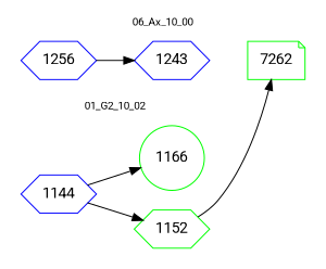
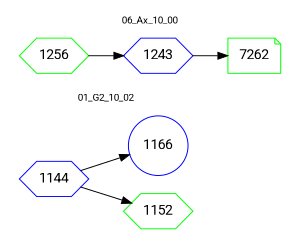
  digraph {
    fontname=Roboto
    rankdir=LR
    node [color=green fontname=Roboto shape=hexagon]
    edge [color=black fontname=Roboto]
-   n1 [color=blue label=1256]
+   n1 [label=1256]
    n2 [color=blue label=1243]
    n3 [label=7262 shape=note]
    n4 [label=1152]
    n5 [color=blue label=1144]
-   n6 [label=1166 shape=circle]
+   n6 [color=blue label=1166 shape=circle]
    subgraph cluster_1 {
      color=white
      fontsize=10
      label="06_Ax_10_00"
      n1
      n2
      n3
    }
    subgraph cluster_2 {
      color=white
      fontsize=10
      label="01_G2_10_02"
      n4
      n5
      n6
    }
    n1 -> n2
-   n4 -> n3
+   n2 -> n3
    n5 -> n4
    n5 -> n6
  }
